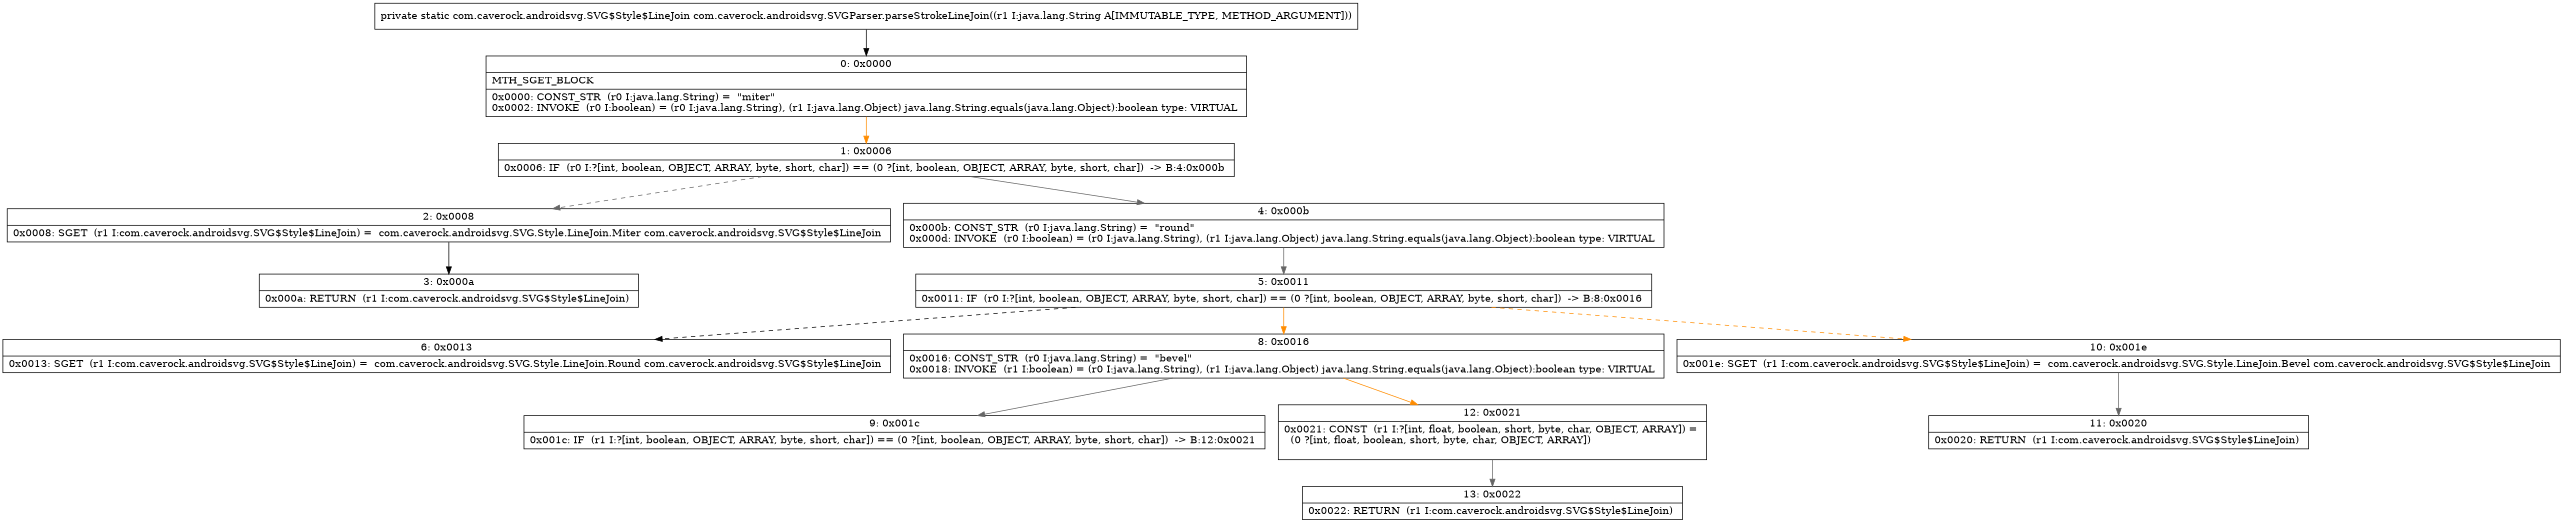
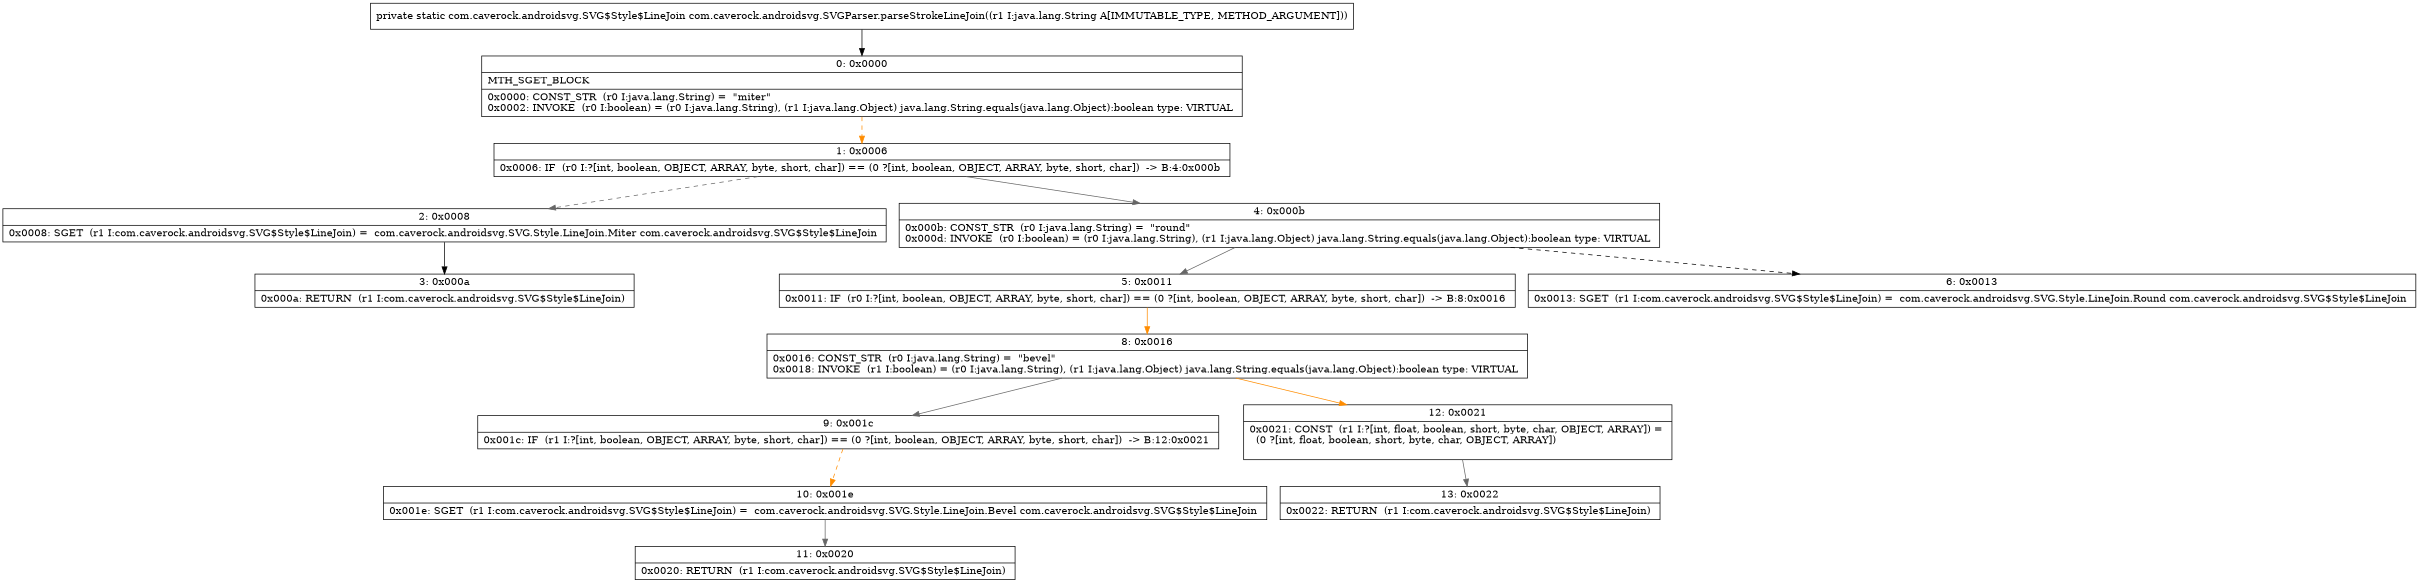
  digraph {
    node [shape=record]
    edge [color=gray40]
    n1 [label="{0\:\ 0x0000|MTH_SGET_BLOCK\l|0x0000: CONST_STR  (r0 I:java.lang.String) =  \"miter\" \l0x0002: INVOKE  (r0 I:boolean) = (r0 I:java.lang.String), (r1 I:java.lang.Object) java.lang.String.equals(java.lang.Object):boolean type: VIRTUAL \l}"]
    n2 [label="{1\:\ 0x0006|0x0006: IF  (r0 I:?[int, boolean, OBJECT, ARRAY, byte, short, char]) == (0 ?[int, boolean, OBJECT, ARRAY, byte, short, char])  \-\> B:4:0x000b \l}"]
    n3 [label="{2\:\ 0x0008|0x0008: SGET  (r1 I:com.caverock.androidsvg.SVG$Style$LineJoin) =  com.caverock.androidsvg.SVG.Style.LineJoin.Miter com.caverock.androidsvg.SVG$Style$LineJoin \l}"]
    n4 [label="{4\:\ 0x000b|0x000b: CONST_STR  (r0 I:java.lang.String) =  \"round\" \l0x000d: INVOKE  (r0 I:boolean) = (r0 I:java.lang.String), (r1 I:java.lang.Object) java.lang.String.equals(java.lang.Object):boolean type: VIRTUAL \l}"]
    n5 [label="{3\:\ 0x000a|0x000a: RETURN  (r1 I:com.caverock.androidsvg.SVG$Style$LineJoin) \l}"]
    n6 [label="{5\:\ 0x0011|0x0011: IF  (r0 I:?[int, boolean, OBJECT, ARRAY, byte, short, char]) == (0 ?[int, boolean, OBJECT, ARRAY, byte, short, char])  \-\> B:8:0x0016 \l}"]
    n7 [label="{6\:\ 0x0013|0x0013: SGET  (r1 I:com.caverock.androidsvg.SVG$Style$LineJoin) =  com.caverock.androidsvg.SVG.Style.LineJoin.Round com.caverock.androidsvg.SVG$Style$LineJoin \l}"]
    n8 [label="{8\:\ 0x0016|0x0016: CONST_STR  (r0 I:java.lang.String) =  \"bevel\" \l0x0018: INVOKE  (r1 I:boolean) = (r0 I:java.lang.String), (r1 I:java.lang.Object) java.lang.String.equals(java.lang.Object):boolean type: VIRTUAL \l}"]
    n9 [label="{9\:\ 0x001c|0x001c: IF  (r1 I:?[int, boolean, OBJECT, ARRAY, byte, short, char]) == (0 ?[int, boolean, OBJECT, ARRAY, byte, short, char])  \-\> B:12:0x0021 \l}"]
    n10 [label="{12\:\ 0x0021|0x0021: CONST  (r1 I:?[int, float, boolean, short, byte, char, OBJECT, ARRAY]) = \l  (0 ?[int, float, boolean, short, byte, char, OBJECT, ARRAY])\l \l}"]
    n11 [label="{10\:\ 0x001e|0x001e: SGET  (r1 I:com.caverock.androidsvg.SVG$Style$LineJoin) =  com.caverock.androidsvg.SVG.Style.LineJoin.Bevel com.caverock.androidsvg.SVG$Style$LineJoin \l}"]
    n12 [label="{11\:\ 0x0020|0x0020: RETURN  (r1 I:com.caverock.androidsvg.SVG$Style$LineJoin) \l}"]
    n13 [label="{13\:\ 0x0022|0x0022: RETURN  (r1 I:com.caverock.androidsvg.SVG$Style$LineJoin) \l}"]
    n14 [label="{private static com.caverock.androidsvg.SVG$Style$LineJoin com.caverock.androidsvg.SVGParser.parseStrokeLineJoin((r1 I:java.lang.String A[IMMUTABLE_TYPE, METHOD_ARGUMENT])) }"]
-   n1 -> n2 [color=darkorange]
+   n1 -> n2 [color=darkorange style=dashed]
    n2 -> n3 [style=dashed]
    n2 -> n4
    n3 -> n5 [color=black]
    n4 -> n6
-   n6 -> n7 [color=black style=dashed]
+   n4 -> n7 [color=black style=dashed]
    n6 -> n8 [color=darkorange]
    n8 -> n9
    n8 -> n10 [color=darkorange]
-   n6 -> n11 [color=darkorange style=dashed]
+   n9 -> n11 [color=darkorange style=dashed]
    n10 -> n13
    n11 -> n12
    n14 -> n1 [color=black]
  }
